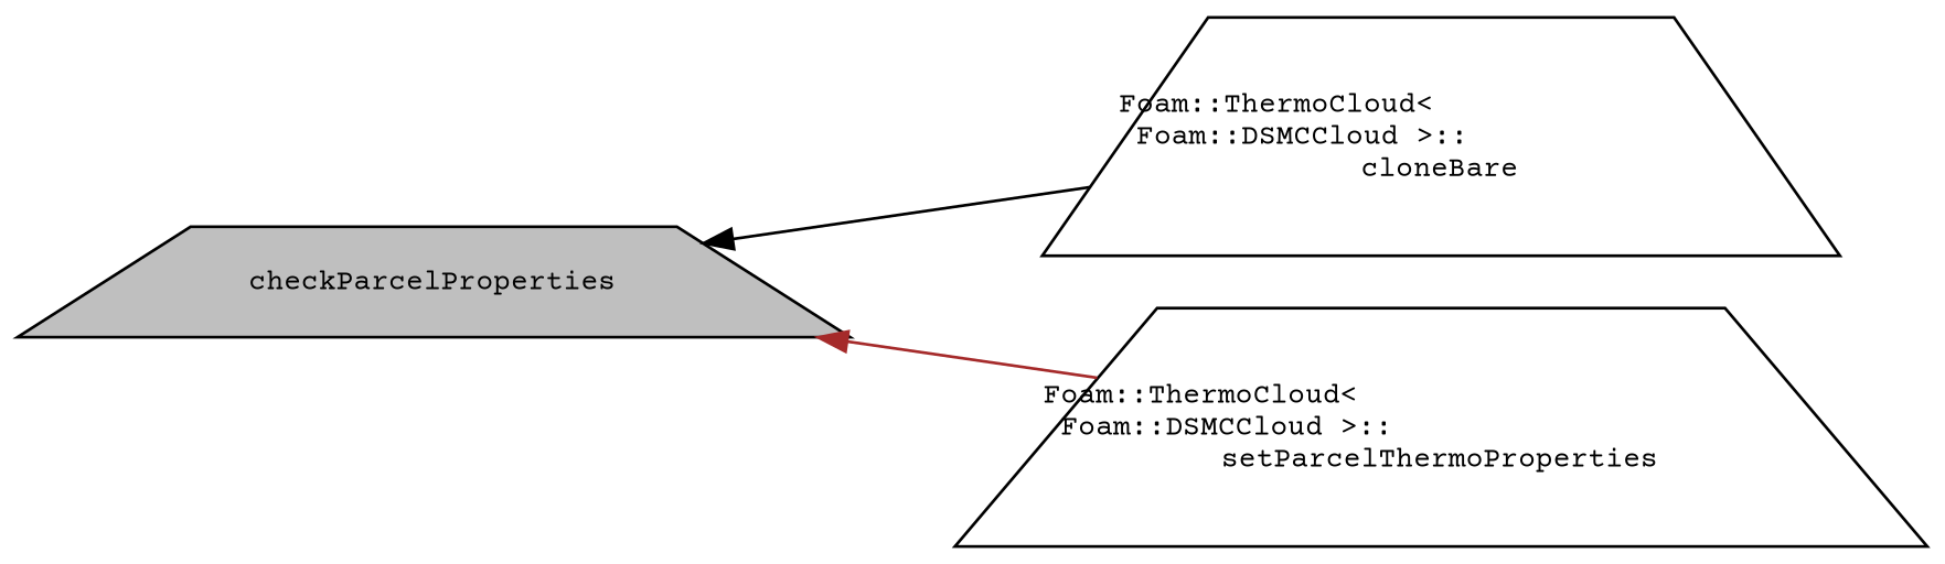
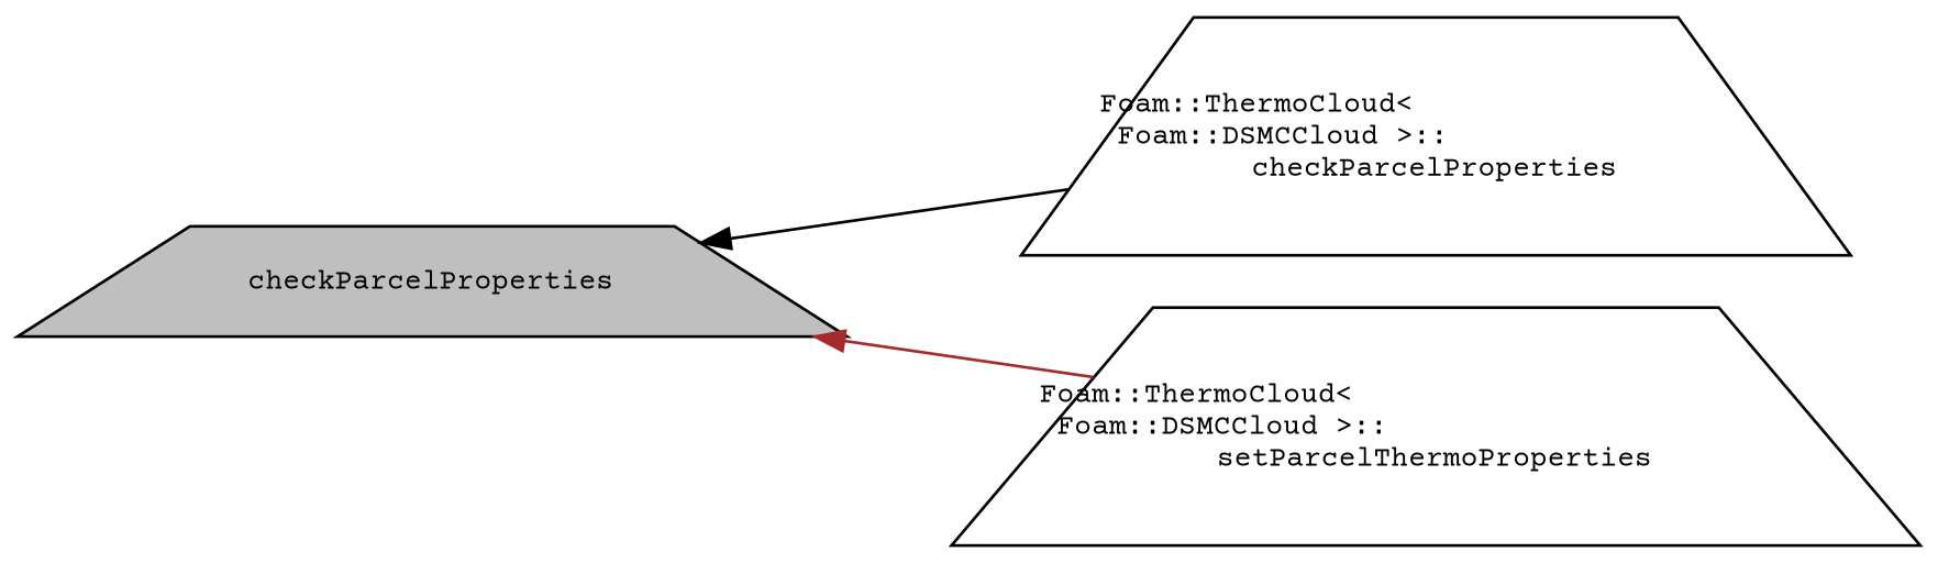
  digraph {
    rankdir=LR
    fontname="Courier Prime"
    node [color=black fontname="Courier Prime" fontsize=10 shape=trapezium]
    edge [dir=back fontname="Courier Prime" fontsize=10 labelfontname=Helvetica labelfontsize=10 style=solid]
    n1 [fillcolor=grey75 fontcolor=black height=0.2 label=checkParcelProperties style=filled width=0.4]
-   n2 [height=0.2 label="Foam::ThermoCloud\<\l Foam::DSMCCloud \>::\lcloneBare" width=0.4]
+   n2 [height=0.2 label="Foam::ThermoCloud\<\l Foam::DSMCCloud \>::\lcheckParcelProperties" width=0.4]
    n3 [height=0.2 label="Foam::ThermoCloud\<\l Foam::DSMCCloud \>::\lsetParcelThermoProperties" width=0.4]
    n1 -> n2 [color=black]
    n1 -> n3 [color=brown]
  }
